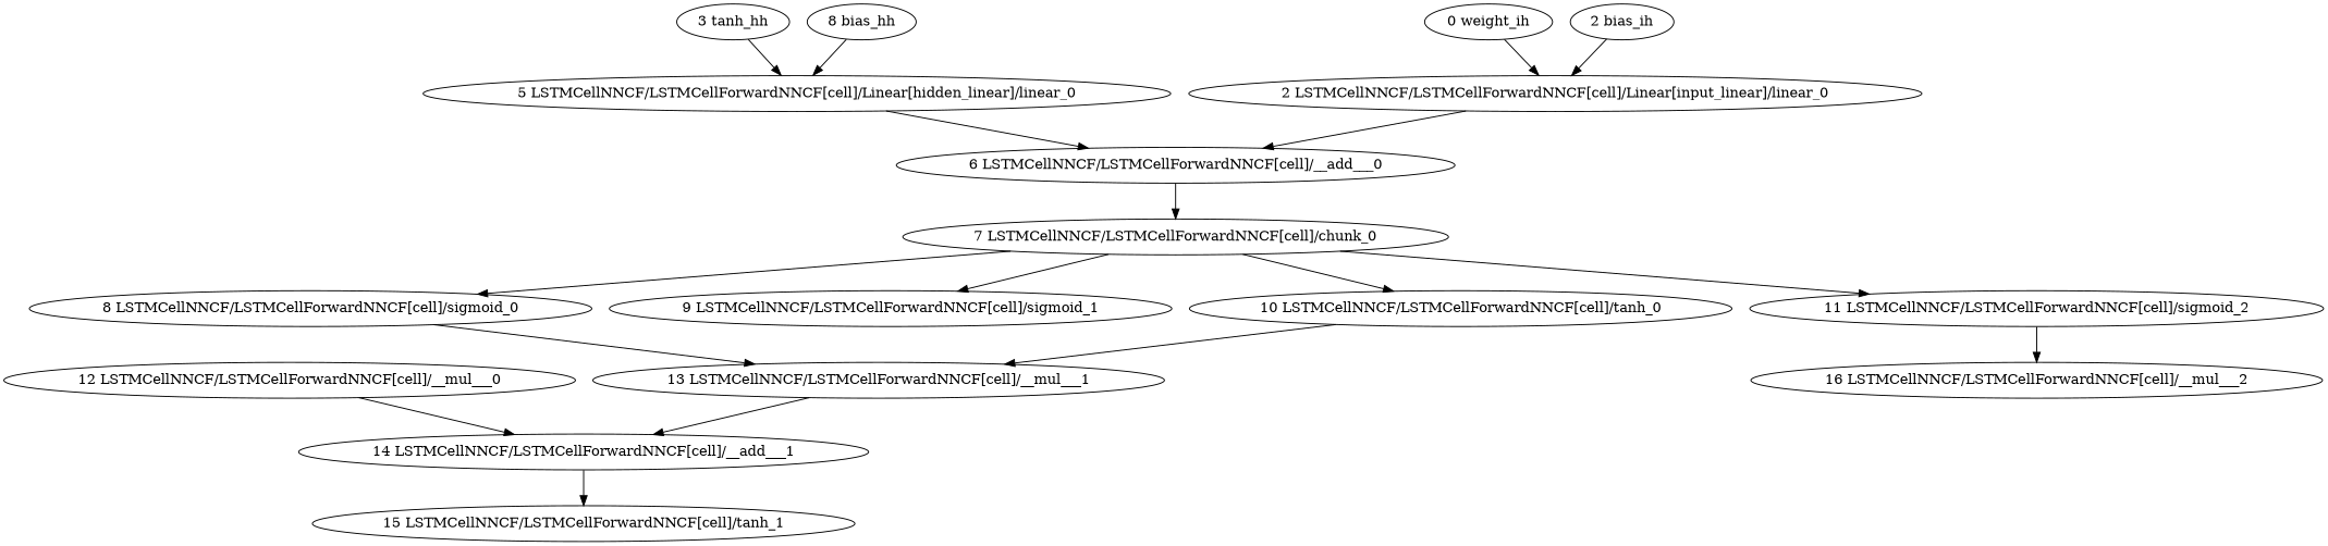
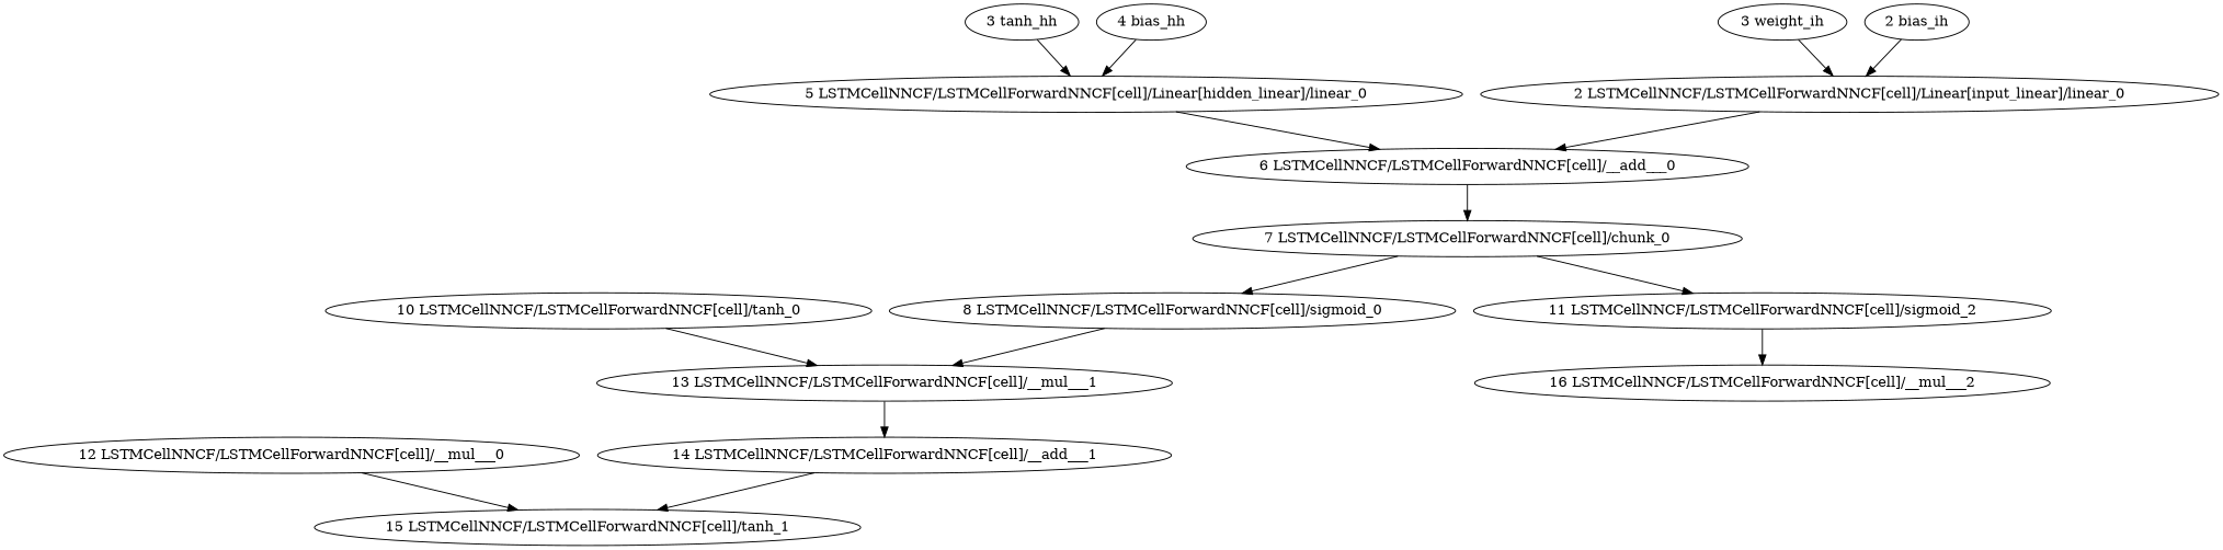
  strict digraph {
    node [type=nncf_model_const]
    "2 LSTMCellNNCF/LSTMCellForwardNNCF[cell]/Linear[input_linear]/linear_0" [type=linear]
-   "0 weight_ih"
+   "0 weight_ih" [label="3 weight_ih"]
    "6 LSTMCellNNCF/LSTMCellForwardNNCF[cell]/__add___0" [type=__add__]
    n4 [label="2 bias_ih"]
    "7 LSTMCellNNCF/LSTMCellForwardNNCF[cell]/chunk_0" [type=chunk]
    n6 [label="3 tanh_hh"]
    "5 LSTMCellNNCF/LSTMCellForwardNNCF[cell]/Linear[hidden_linear]/linear_0" [type=linear]
-   "4 bias_hh" [label="8 bias_hh"]
+   "4 bias_hh"
    "8 LSTMCellNNCF/LSTMCellForwardNNCF[cell]/sigmoid_0" [type=sigmoid]
-   "9 LSTMCellNNCF/LSTMCellForwardNNCF[cell]/sigmoid_1" [type=sigmoid]
    "10 LSTMCellNNCF/LSTMCellForwardNNCF[cell]/tanh_0" [type=tanh]
    "11 LSTMCellNNCF/LSTMCellForwardNNCF[cell]/sigmoid_2" [type=sigmoid]
    "13 LSTMCellNNCF/LSTMCellForwardNNCF[cell]/__mul___1" [type=__mul__]
    "16 LSTMCellNNCF/LSTMCellForwardNNCF[cell]/__mul___2" [type=__mul__]
    "14 LSTMCellNNCF/LSTMCellForwardNNCF[cell]/__add___1" [type=__add__]
    "12 LSTMCellNNCF/LSTMCellForwardNNCF[cell]/__mul___0" [type=__mul__]
    "15 LSTMCellNNCF/LSTMCellForwardNNCF[cell]/tanh_1" [type=tanh]
    "2 LSTMCellNNCF/LSTMCellForwardNNCF[cell]/Linear[input_linear]/linear_0" -> "6 LSTMCellNNCF/LSTMCellForwardNNCF[cell]/__add___0"
    "0 weight_ih" -> "2 LSTMCellNNCF/LSTMCellForwardNNCF[cell]/Linear[input_linear]/linear_0"
    "6 LSTMCellNNCF/LSTMCellForwardNNCF[cell]/__add___0" -> "7 LSTMCellNNCF/LSTMCellForwardNNCF[cell]/chunk_0"
    n4 -> "2 LSTMCellNNCF/LSTMCellForwardNNCF[cell]/Linear[input_linear]/linear_0"
    "7 LSTMCellNNCF/LSTMCellForwardNNCF[cell]/chunk_0" -> "8 LSTMCellNNCF/LSTMCellForwardNNCF[cell]/sigmoid_0"
-   "7 LSTMCellNNCF/LSTMCellForwardNNCF[cell]/chunk_0" -> "9 LSTMCellNNCF/LSTMCellForwardNNCF[cell]/sigmoid_1"
-   "7 LSTMCellNNCF/LSTMCellForwardNNCF[cell]/chunk_0" -> "10 LSTMCellNNCF/LSTMCellForwardNNCF[cell]/tanh_0"
    "7 LSTMCellNNCF/LSTMCellForwardNNCF[cell]/chunk_0" -> "11 LSTMCellNNCF/LSTMCellForwardNNCF[cell]/sigmoid_2"
    n6 -> "5 LSTMCellNNCF/LSTMCellForwardNNCF[cell]/Linear[hidden_linear]/linear_0"
    "5 LSTMCellNNCF/LSTMCellForwardNNCF[cell]/Linear[hidden_linear]/linear_0" -> "6 LSTMCellNNCF/LSTMCellForwardNNCF[cell]/__add___0"
    "4 bias_hh" -> "5 LSTMCellNNCF/LSTMCellForwardNNCF[cell]/Linear[hidden_linear]/linear_0"
    "8 LSTMCellNNCF/LSTMCellForwardNNCF[cell]/sigmoid_0" -> "13 LSTMCellNNCF/LSTMCellForwardNNCF[cell]/__mul___1"
    "10 LSTMCellNNCF/LSTMCellForwardNNCF[cell]/tanh_0" -> "13 LSTMCellNNCF/LSTMCellForwardNNCF[cell]/__mul___1"
    "11 LSTMCellNNCF/LSTMCellForwardNNCF[cell]/sigmoid_2" -> "16 LSTMCellNNCF/LSTMCellForwardNNCF[cell]/__mul___2"
    "13 LSTMCellNNCF/LSTMCellForwardNNCF[cell]/__mul___1" -> "14 LSTMCellNNCF/LSTMCellForwardNNCF[cell]/__add___1"
    "14 LSTMCellNNCF/LSTMCellForwardNNCF[cell]/__add___1" -> "15 LSTMCellNNCF/LSTMCellForwardNNCF[cell]/tanh_1"
-   "12 LSTMCellNNCF/LSTMCellForwardNNCF[cell]/__mul___0" -> "14 LSTMCellNNCF/LSTMCellForwardNNCF[cell]/__add___1"
+   "12 LSTMCellNNCF/LSTMCellForwardNNCF[cell]/__mul___0" -> "15 LSTMCellNNCF/LSTMCellForwardNNCF[cell]/tanh_1"
  }
